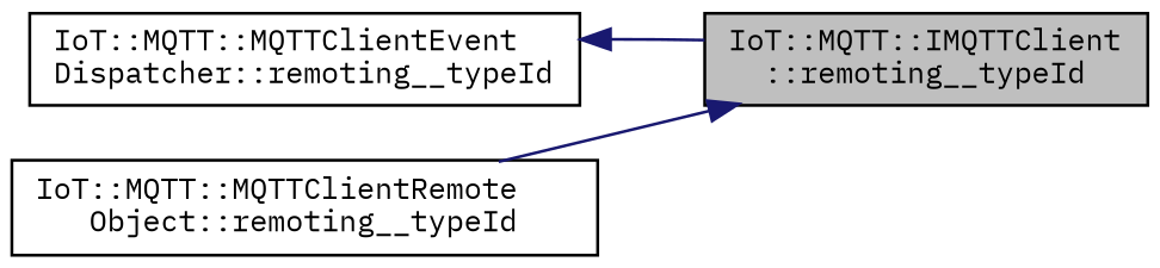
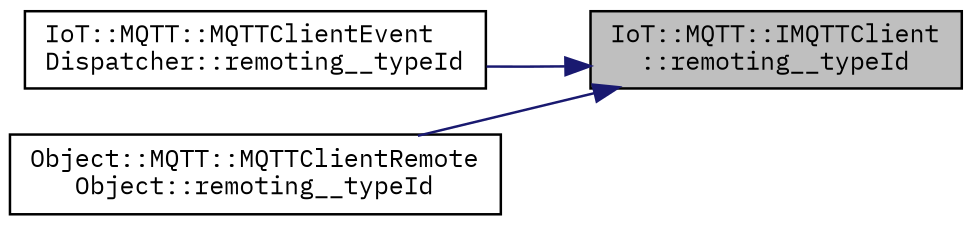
  digraph {
    fontname="IBM Plex Mono"
    rankdir=RL
    node [color=black fillcolor=white fontname="IBM Plex Mono" fontsize=10 shape=record style=filled]
    edge [color=midnightblue dir=back fontname="IBM Plex Mono" fontsize=10 labelfontname=Helvetica labelfontsize=10 style=solid]
    n1 [fillcolor=grey75 fontcolor=black height=0.2 label="IoT::MQTT::IMQTTClient\l::remoting__typeId" width=0.4]
    n2 [height=0.2 label="IoT::MQTT::MQTTClientEvent\lDispatcher::remoting__typeId" width=0.4]
-   n3 [height=0.2 label="IoT::MQTT::MQTTClientRemote\lObject::remoting__typeId" width=0.4]
-   n2 -> n1
+   n3 [height=0.2 label="Object::MQTT::MQTTClientRemote\lObject::remoting__typeId" width=0.4]
+   n1 -> n2
    n1 -> n3
  }
